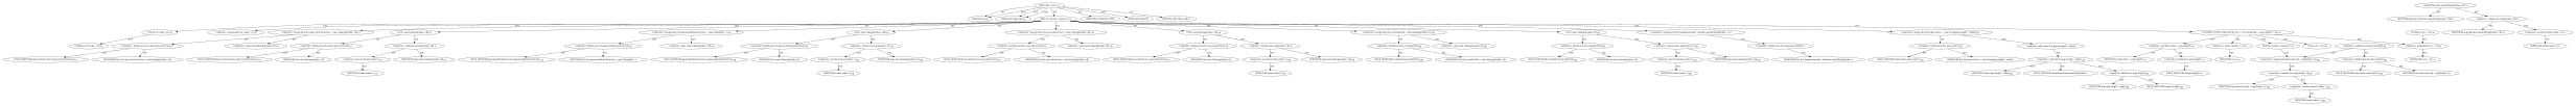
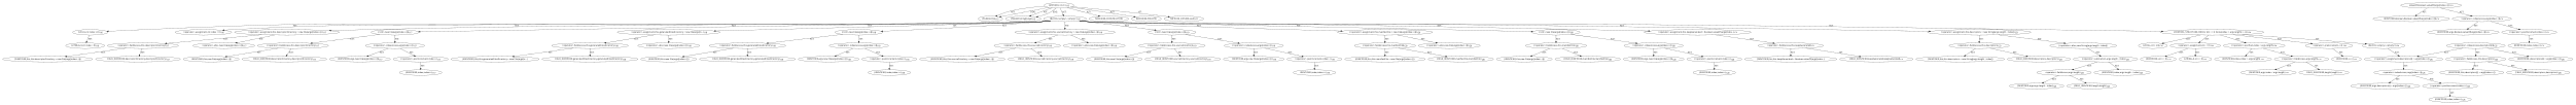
  digraph {
    fontname="Open Sans"
    node [fontname="Open Sans"]
    edge [fontname="Open Sans"]
    n1 [label=<(METHOD,&lt;init&gt;)<SUB>115</SUB>>]
    n2 [label=<(PARAM,this)<SUB>115</SUB>>]
    n3 [label=<(PARAM,String[] args)<SUB>115</SUB>>]
    n4 [label=<(BLOCK,&lt;empty&gt;,&lt;empty&gt;)<SUB>115</SUB>>]
    n5 [label=<(MODIFIER,CONSTRUCTOR)>]
    n6 [label=<(MODIFIER,PRIVATE)>]
    n7 [label=<(METHOD_RETURN,void)<SUB>127</SUB>>]
    n8 [label=<(LOCAL,int index: int)<SUB>116</SUB>>]
    n9 [label=<(&lt;operator&gt;.assignment,int index = 0)<SUB>116</SUB>>]
    n10 [label=<(&lt;operator&gt;.assignment,this.descriptorDirectory = new File(args[index++]))<SUB>117</SUB>>]
    n11 [label=<(&lt;init&gt;,new File(args[index++]))<SUB>117</SUB>>]
    n12 [label=<(&lt;operator&gt;.assignment,this.generatedFilesDirectory = new File(args[in...)<SUB>118</SUB>>]
    n13 [label=<(&lt;init&gt;,new File(args[index++]))<SUB>118</SUB>>]
    n14 [label=<(&lt;operator&gt;.assignment,this.sourceDirectory = new File(args[index++]))<SUB>119</SUB>>]
    n15 [label=<(&lt;init&gt;,new File(args[index++]))<SUB>119</SUB>>]
    n16 [label=<(&lt;operator&gt;.assignment,this.manifestFile = new File(args[index++]))<SUB>120</SUB>>]
    n17 [label=<(&lt;init&gt;,new File(args[index++]))<SUB>120</SUB>>]
    n18 [label=<(&lt;operator&gt;.assignment,this.keepGenerated = Boolean.valueOf(args[index...)<SUB>121</SUB>>]
    n19 [label=<(&lt;operator&gt;.assignment,this.descriptors = new String[args.length - index])<SUB>123</SUB>>]
    n20 [label=<(CONTROL_STRUCTURE,FOR,for (int i = 0; Some(index &lt; args.length); ++i))<SUB>124</SUB>>]
    n21 [label=<(LITERAL,0,int index = 0)<SUB>116</SUB>>]
    n22 [label=<(&lt;operator&gt;.fieldAccess,this.descriptorDirectory)<SUB>117</SUB>>]
    n23 [label=<(&lt;operator&gt;.alloc,new File(args[index++]))<SUB>117</SUB>>]
    n24 [label=<(&lt;operator&gt;.fieldAccess,this.descriptorDirectory)<SUB>117</SUB>>]
    n25 [label=<(&lt;operator&gt;.indexAccess,args[index++])<SUB>117</SUB>>]
    n26 [label=<(&lt;operator&gt;.fieldAccess,this.generatedFilesDirectory)<SUB>118</SUB>>]
    n27 [label=<(&lt;operator&gt;.alloc,new File(args[index++]))<SUB>118</SUB>>]
    n28 [label=<(&lt;operator&gt;.fieldAccess,this.generatedFilesDirectory)<SUB>118</SUB>>]
    n29 [label=<(&lt;operator&gt;.indexAccess,args[index++])<SUB>118</SUB>>]
    n30 [label=<(&lt;operator&gt;.fieldAccess,this.sourceDirectory)<SUB>119</SUB>>]
    n31 [label=<(&lt;operator&gt;.alloc,new File(args[index++]))<SUB>119</SUB>>]
    n32 [label=<(&lt;operator&gt;.fieldAccess,this.sourceDirectory)<SUB>119</SUB>>]
    n33 [label=<(&lt;operator&gt;.indexAccess,args[index++])<SUB>119</SUB>>]
    n34 [label=<(&lt;operator&gt;.fieldAccess,this.manifestFile)<SUB>120</SUB>>]
    n35 [label=<(&lt;operator&gt;.alloc,new File(args[index++]))<SUB>120</SUB>>]
    n36 [label=<(&lt;operator&gt;.fieldAccess,this.manifestFile)<SUB>120</SUB>>]
    n37 [label=<(&lt;operator&gt;.indexAccess,args[index++])<SUB>120</SUB>>]
    n38 [label=<(&lt;operator&gt;.fieldAccess,this.keepGenerated)<SUB>121</SUB>>]
    n39 [label=<(&lt;operator&gt;.fieldAccess,this.descriptors)<SUB>123</SUB>>]
    n40 [label=<(&lt;operator&gt;.alloc,new String[args.length - index])>]
    n41 [label=<(LOCAL,int i: int)<SUB>124</SUB>>]
    n42 [label=<(&lt;operator&gt;.assignment,int i = 0)<SUB>124</SUB>>]
    n43 [label=<(&lt;operator&gt;.lessThan,index &lt; args.length)<SUB>124</SUB>>]
    n44 [label=<(&lt;operator&gt;.preIncrement,++i)<SUB>124</SUB>>]
    n45 [label=<(BLOCK,&lt;empty&gt;,&lt;empty&gt;)<SUB>124</SUB>>]
    n46 [label=<(IDENTIFIER,this,this.descriptorDirectory = new File(args[index++]))>]
    n47 [label=<(FIELD_IDENTIFIER,descriptorDirectory,descriptorDirectory)<SUB>117</SUB>>]
    n48 [label=<(IDENTIFIER,this,new File(args[index++]))>]
    n49 [label=<(FIELD_IDENTIFIER,descriptorDirectory,descriptorDirectory)<SUB>117</SUB>>]
    n50 [label=<(IDENTIFIER,args,new File(args[index++]))<SUB>117</SUB>>]
    n51 [label=<(&lt;operator&gt;.postIncrement,index++)<SUB>117</SUB>>]
    n52 [label=<(IDENTIFIER,index,index++)<SUB>117</SUB>>]
    n53 [label=<(IDENTIFIER,this,this.generatedFilesDirectory = new File(args[in...)>]
    n54 [label=<(FIELD_IDENTIFIER,generatedFilesDirectory,generatedFilesDirectory)<SUB>118</SUB>>]
    n55 [label=<(IDENTIFIER,this,new File(args[index++]))>]
    n56 [label=<(FIELD_IDENTIFIER,generatedFilesDirectory,generatedFilesDirectory)<SUB>118</SUB>>]
    n57 [label=<(IDENTIFIER,args,new File(args[index++]))<SUB>118</SUB>>]
    n58 [label=<(&lt;operator&gt;.postIncrement,index++)<SUB>118</SUB>>]
    n59 [label=<(IDENTIFIER,index,index++)<SUB>118</SUB>>]
    n60 [label=<(IDENTIFIER,this,this.sourceDirectory = new File(args[index++]))>]
    n61 [label=<(FIELD_IDENTIFIER,sourceDirectory,sourceDirectory)<SUB>119</SUB>>]
    n62 [label=<(IDENTIFIER,this,new File(args[index++]))>]
    n63 [label=<(FIELD_IDENTIFIER,sourceDirectory,sourceDirectory)<SUB>119</SUB>>]
    n64 [label=<(IDENTIFIER,args,new File(args[index++]))<SUB>119</SUB>>]
    n65 [label=<(&lt;operator&gt;.postIncrement,index++)<SUB>119</SUB>>]
    n66 [label=<(IDENTIFIER,index,index++)<SUB>119</SUB>>]
    n67 [label=<(IDENTIFIER,this,this.manifestFile = new File(args[index++]))>]
    n68 [label=<(FIELD_IDENTIFIER,manifestFile,manifestFile)<SUB>120</SUB>>]
    n69 [label=<(IDENTIFIER,this,new File(args[index++]))>]
    n70 [label=<(FIELD_IDENTIFIER,manifestFile,manifestFile)<SUB>120</SUB>>]
    n71 [label=<(IDENTIFIER,args,new File(args[index++]))<SUB>120</SUB>>]
    n72 [label=<(&lt;operator&gt;.postIncrement,index++)<SUB>120</SUB>>]
    n73 [label=<(IDENTIFIER,index,index++)<SUB>120</SUB>>]
    n74 [label=<(IDENTIFIER,this,this.keepGenerated = Boolean.valueOf(args[index...)>]
    n75 [label=<(FIELD_IDENTIFIER,keepGenerated,keepGenerated)<SUB>121</SUB>>]
    n76 [label=<(valueOf,Boolean.valueOf(args[index++]))<SUB>121</SUB>>]
    n77 [label=<(IDENTIFIER,Boolean,Boolean.valueOf(args[index++]))<SUB>121</SUB>>]
    n78 [label=<(&lt;operator&gt;.indexAccess,args[index++])<SUB>121</SUB>>]
    n79 [label=<(IDENTIFIER,args,Boolean.valueOf(args[index++]))<SUB>121</SUB>>]
    n80 [label=<(&lt;operator&gt;.postIncrement,index++)<SUB>121</SUB>>]
    n81 [label=<(IDENTIFIER,index,index++)<SUB>121</SUB>>]
    n82 [label=<(IDENTIFIER,this,this.descriptors = new String[args.length - index])>]
    n83 [label=<(FIELD_IDENTIFIER,descriptors,descriptors)<SUB>123</SUB>>]
    n84 [label=<(&lt;operator&gt;.subtraction,args.length - index)<SUB>123</SUB>>]
    n85 [label=<(&lt;operator&gt;.fieldAccess,args.length)<SUB>123</SUB>>]
    n86 [label=<(IDENTIFIER,index,args.length - index)<SUB>123</SUB>>]
    n87 [label=<(IDENTIFIER,args,args.length - index)<SUB>123</SUB>>]
    n88 [label=<(FIELD_IDENTIFIER,length,length)<SUB>123</SUB>>]
    n89 [label=<(IDENTIFIER,i,int i = 0)<SUB>124</SUB>>]
    n90 [label=<(LITERAL,0,int i = 0)<SUB>124</SUB>>]
    n91 [label=<(IDENTIFIER,index,index &lt; args.length)<SUB>124</SUB>>]
    n92 [label=<(&lt;operator&gt;.fieldAccess,args.length)<SUB>124</SUB>>]
    n93 [label=<(IDENTIFIER,i,++i)<SUB>124</SUB>>]
    n94 [label=<(&lt;operator&gt;.assignment,descriptors[i] = args[index++])<SUB>125</SUB>>]
+   n95 [label=<(IDENTIFIER,args,index &lt; args.length)<SUB>124</SUB>>]
    n96 [label=<(FIELD_IDENTIFIER,length,length)<SUB>124</SUB>>]
    n97 [label=<(&lt;operator&gt;.indexAccess,args[index++])<SUB>125</SUB>>]
    n98 [label=<(&lt;operator&gt;.indexAccess,descriptors[i])<SUB>125</SUB>>]
    n99 [label=<(&lt;operator&gt;.fieldAccess,this.descriptors)<SUB>125</SUB>>]
+   n100 [label=<(IDENTIFIER,i,descriptors[i] = args[index++])<SUB>125</SUB>>]
    n101 [label=<(IDENTIFIER,args,descriptors[i] = args[index++])<SUB>125</SUB>>]
    n102 [label=<(&lt;operator&gt;.postIncrement,index++)<SUB>125</SUB>>]
    n103 [label=<(IDENTIFIER,this,descriptors[i] = args[index++])>]
    n104 [label=<(FIELD_IDENTIFIER,descriptors,descriptors)<SUB>125</SUB>>]
    n105 [label=<(IDENTIFIER,index,index++)<SUB>125</SUB>>]
    n1 -> n2 [label="AST: "]
    n1 -> n2 [label="DDG: "]
    n1 -> n3 [label="AST: "]
    n1 -> n3 [label="DDG: "]
    n1 -> n4 [label="AST: "]
    n1 -> n5 [label="AST: "]
    n1 -> n6 [label="AST: "]
    n1 -> n7 [label="AST: "]
    n4 -> n8 [label="AST: "]
    n4 -> n9 [label="AST: "]
    n4 -> n10 [label="AST: "]
    n4 -> n11 [label="AST: "]
    n4 -> n12 [label="AST: "]
    n4 -> n13 [label="AST: "]
    n4 -> n14 [label="AST: "]
    n4 -> n15 [label="AST: "]
    n4 -> n16 [label="AST: "]
    n4 -> n17 [label="AST: "]
    n4 -> n18 [label="AST: "]
    n4 -> n19 [label="AST: "]
    n4 -> n20 [label="AST: "]
    n8 -> n21 [label="AST: "]
    n10 -> n22 [label="AST: "]
    n10 -> n23 [label="AST: "]
    n11 -> n24 [label="AST: "]
    n11 -> n25 [label="AST: "]
    n12 -> n26 [label="AST: "]
    n12 -> n27 [label="AST: "]
    n13 -> n28 [label="AST: "]
    n13 -> n29 [label="AST: "]
    n14 -> n30 [label="AST: "]
    n14 -> n31 [label="AST: "]
    n15 -> n32 [label="AST: "]
    n15 -> n33 [label="AST: "]
    n16 -> n34 [label="AST: "]
    n16 -> n35 [label="AST: "]
    n17 -> n36 [label="AST: "]
    n17 -> n37 [label="AST: "]
    n18 -> n38 [label="AST: "]
    n19 -> n39 [label="AST: "]
    n19 -> n40 [label="AST: "]
    n20 -> n41 [label="AST: "]
    n20 -> n42 [label="AST: "]
    n20 -> n43 [label="AST: "]
    n20 -> n44 [label="AST: "]
    n20 -> n45 [label="AST: "]
    n22 -> n46 [label="AST: "]
    n22 -> n47 [label="AST: "]
    n24 -> n48 [label="AST: "]
    n24 -> n49 [label="AST: "]
    n25 -> n50 [label="AST: "]
    n25 -> n51 [label="AST: "]
    n26 -> n53 [label="AST: "]
    n26 -> n54 [label="AST: "]
    n28 -> n55 [label="AST: "]
    n28 -> n56 [label="AST: "]
    n29 -> n57 [label="AST: "]
    n29 -> n58 [label="AST: "]
    n30 -> n60 [label="AST: "]
    n30 -> n61 [label="AST: "]
    n32 -> n62 [label="AST: "]
    n32 -> n63 [label="AST: "]
    n33 -> n64 [label="AST: "]
    n33 -> n65 [label="AST: "]
    n34 -> n67 [label="AST: "]
    n34 -> n68 [label="AST: "]
    n36 -> n69 [label="AST: "]
    n36 -> n70 [label="AST: "]
    n37 -> n71 [label="AST: "]
    n37 -> n72 [label="AST: "]
    n38 -> n74 [label="AST: "]
-   n84 -> n75 [label="AST: "]
+   n38 -> n75 [label="AST: "]
    n39 -> n82 [label="AST: "]
    n39 -> n83 [label="AST: "]
    n40 -> n84 [label="AST: "]
    n42 -> n89 [label="AST: "]
-   n90 -> n42 [label="AST: "]
+   n42 -> n90 [label="AST: "]
    n43 -> n91 [label="AST: "]
    n43 -> n92 [label="AST: "]
    n44 -> n93 [label="AST: "]
    n45 -> n94 [label="AST: "]
    n51 -> n52 [label="AST: "]
    n58 -> n59 [label="AST: "]
    n65 -> n66 [label="AST: "]
    n72 -> n73 [label="AST: "]
    n76 -> n77 [label="AST: "]
    n76 -> n78 [label="AST: "]
    n78 -> n79 [label="AST: "]
    n78 -> n80 [label="AST: "]
    n80 -> n81 [label="AST: "]
    n84 -> n85 [label="AST: "]
    n84 -> n86 [label="AST: "]
    n85 -> n87 [label="AST: "]
    n85 -> n88 [label="AST: "]
+   n92 -> n95 [label="AST: "]
    n92 -> n96 [label="AST: "]
    n94 -> n97 [label="AST: "]
    n97 -> n101 [label="AST: "]
    n97 -> n102 [label="AST: "]
    n98 -> n94 [label="AST: "]
    n98 -> n99 [label="AST: "]
+   n98 -> n100 [label="AST: "]
    n99 -> n103 [label="AST: "]
    n99 -> n104 [label="AST: "]
    n102 -> n105 [label="AST: "]
  }
